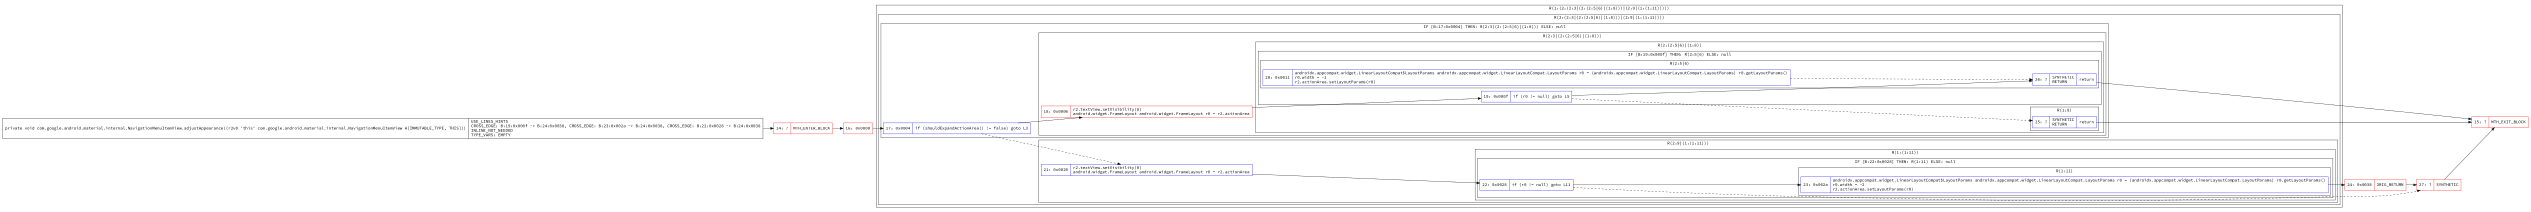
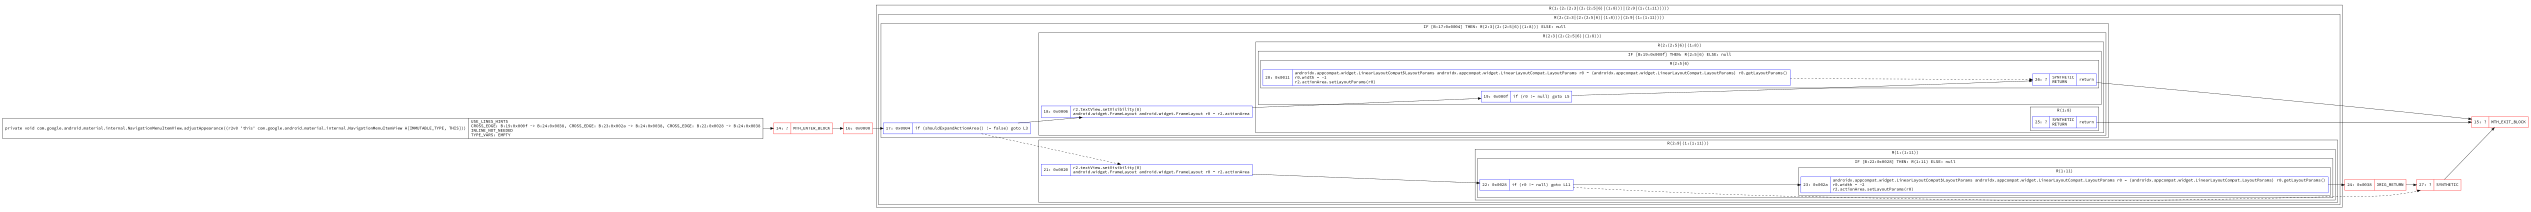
  digraph {
    fontname="Source Code Pro"
    rankdir=LR
    node [color=blue fontname="Source Code Pro" shape=record]
    edge [fontname="Source Code Pro"]
    n1 [label="{20\:\ 0x0011|androidx.appcompat.widget.LinearLayoutCompat$LayoutParams androidx.appcompat.widget.LinearLayoutCompat.LayoutParams r0 = (androidx.appcompat.widget.LinearLayoutCompat.LayoutParams) r0.getLayoutParams()\lr0.width = \-1\lr2.actionArea.setLayoutParams(r0)\l}"]
    n2 [label="{26\:\ ?|SYNTHETIC\lRETURN\l|return\l}"]
    n3 [label="{19\:\ 0x000f|if (r0 != null) goto L5\l}"]
    n4 [label="{25\:\ ?|SYNTHETIC\lRETURN\l|return\l}"]
-   n5 [color=red label="{18\:\ 0x0006|r2.textView.setVisibility(8)\landroid.widget.FrameLayout android.widget.FrameLayout r0 = r2.actionArea\l}"]
+   n5 [label="{18\:\ 0x0006|r2.textView.setVisibility(8)\landroid.widget.FrameLayout android.widget.FrameLayout r0 = r2.actionArea\l}"]
    n6 [label="{17\:\ 0x0004|if (shouldExpandActionArea() != false) goto L3\l}"]
    n7 [label="{23\:\ 0x002a|androidx.appcompat.widget.LinearLayoutCompat$LayoutParams androidx.appcompat.widget.LinearLayoutCompat.LayoutParams r0 = (androidx.appcompat.widget.LinearLayoutCompat.LayoutParams) r0.getLayoutParams()\lr0.width = \-2\lr2.actionArea.setLayoutParams(r0)\l}"]
    n8 [label="{22\:\ 0x0028|if (r0 != null) goto L11\l}"]
    n9 [label="{21\:\ 0x0020|r2.textView.setVisibility(0)\landroid.widget.FrameLayout android.widget.FrameLayout r0 = r2.actionArea\l}"]
    n10 [color=red label="{15\:\ ?|MTH_EXIT_BLOCK\l}"]
    n11 [color=red label="{24\:\ 0x0038|ORIG_RETURN\l}"]
    n12 [color=red label="{27\:\ ?|SYNTHETIC\l}"]
    n13 [color=red label="{14\:\ ?|MTH_ENTER_BLOCK\l}"]
    n14 [color=red label="{16\:\ 0x0000}"]
    n15 [label="{private void com.google.android.material.internal.NavigationMenuItemView.adjustAppearance((r2v0 'this' com.google.android.material.internal.NavigationMenuItemView A[IMMUTABLE_TYPE, THIS]))  | USE_LINES_HINTS\lCROSS_EDGE: B:19:0x000f \-\> B:24:0x0038, CROSS_EDGE: B:23:0x002a \-\> B:24:0x0038, CROSS_EDGE: B:22:0x0028 \-\> B:24:0x0038\lINLINE_NOT_NEEDED\lTYPE_VARS: EMPTY\l}" color=""]
    subgraph cluster_1 {
      label="R(1:(2:(2:3|(2:(2:5|6)|(1:8)))|(2:9|(1:(1:11)))))"
      subgraph cluster_2 {
        label="R(2:(2:3|(2:(2:5|6)|(1:8)))|(2:9|(1:(1:11))))"
        subgraph cluster_3 {
          label="IF [B:17:0x0004] THEN: R(2:3|(2:(2:5|6)|(1:8))) ELSE: null"
          n6
          subgraph cluster_4 {
            label="R(2:3|(2:(2:5|6)|(1:8)))"
            n5
            subgraph cluster_5 {
              label="R(2:(2:5|6)|(1:8))"
              subgraph cluster_6 {
                label="IF [B:19:0x000f] THEN: R(2:5|6) ELSE: null"
                n3
                subgraph cluster_7 {
                  label="R(2:5|6)"
                  n1
                  n2
                }
              }
              subgraph cluster_8 {
                label="R(1:8)"
                n4
              }
            }
          }
        }
        subgraph cluster_9 {
          label="R(2:9|(1:(1:11)))"
          n9
          subgraph cluster_10 {
            label="R(1:(1:11))"
            subgraph cluster_11 {
              label="IF [B:22:0x0028] THEN: R(1:11) ELSE: null"
              n8
              subgraph cluster_12 {
                label="R(1:11)"
                n7
              }
            }
          }
        }
      }
    }
    n1 -> n2 [style=dashed]
    n2 -> n10
    n3 -> n2
-   n3 -> n4 [style=dashed]
    n4 -> n10
    n5 -> n3
    n6 -> n5
    n6 -> n9 [style=dashed]
    n7 -> n11
    n8 -> n7
    n8 -> n12 [style=dashed]
    n9 -> n8
    n11 -> n12
    n12 -> n10
    n13 -> n14
    n14 -> n6
    n15 -> n13
  }
